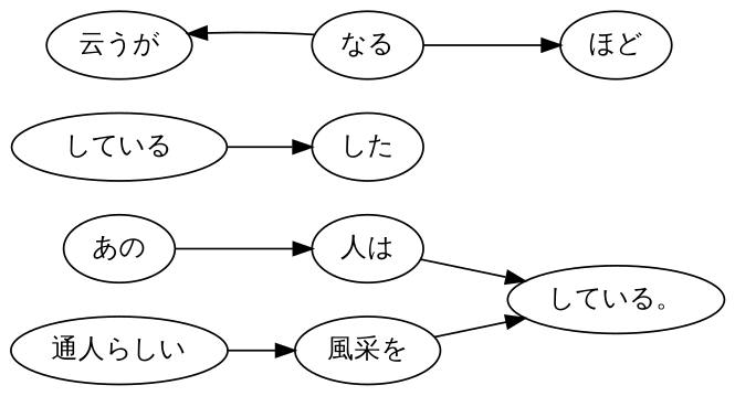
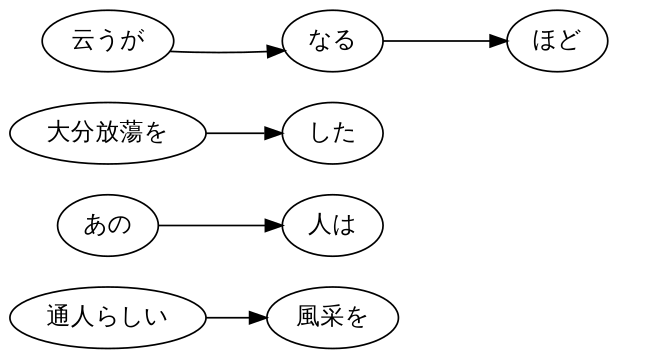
  digraph {
    fontname="Liberation Serif"
    rankdir=LR
    node [fontname="Liberation Serif"]
    edge [fontname="Liberation Serif"]
    n1 [label="あの"]
    n2 [label="人は"]
-   n3 [label="している。"]
-   n4 [label="している"]
+   n4 [label="大分放蕩を"]
    n5 [label="した"]
    n6 [label="云うが"]
    n7 [label="なる"]
    n8 [label="ほど"]
    n9 [label="通人らしい"]
    n10 [label="風采を"]
    n1 -> n2
-   n2 -> n3
    n4 -> n5
-   n7 -> n6
+   n6 -> n7
    n7 -> n8
    n9 -> n10
-   n10 -> n3
  }
